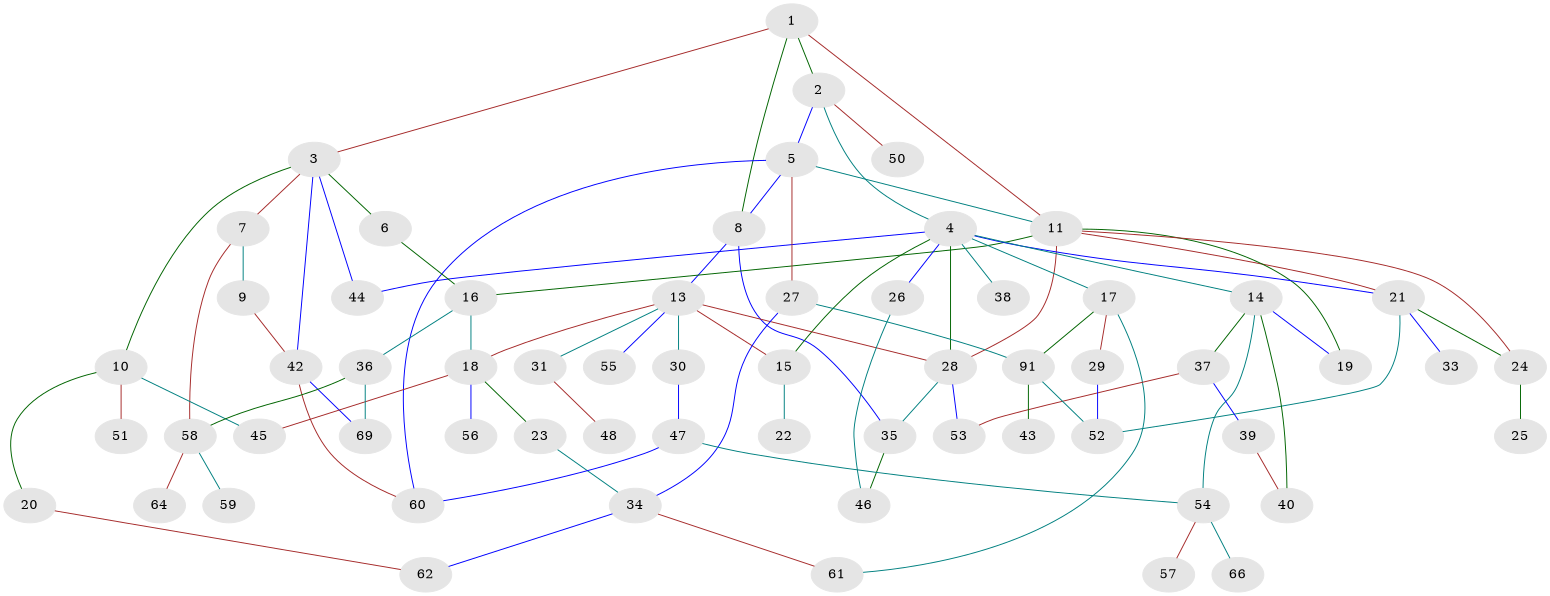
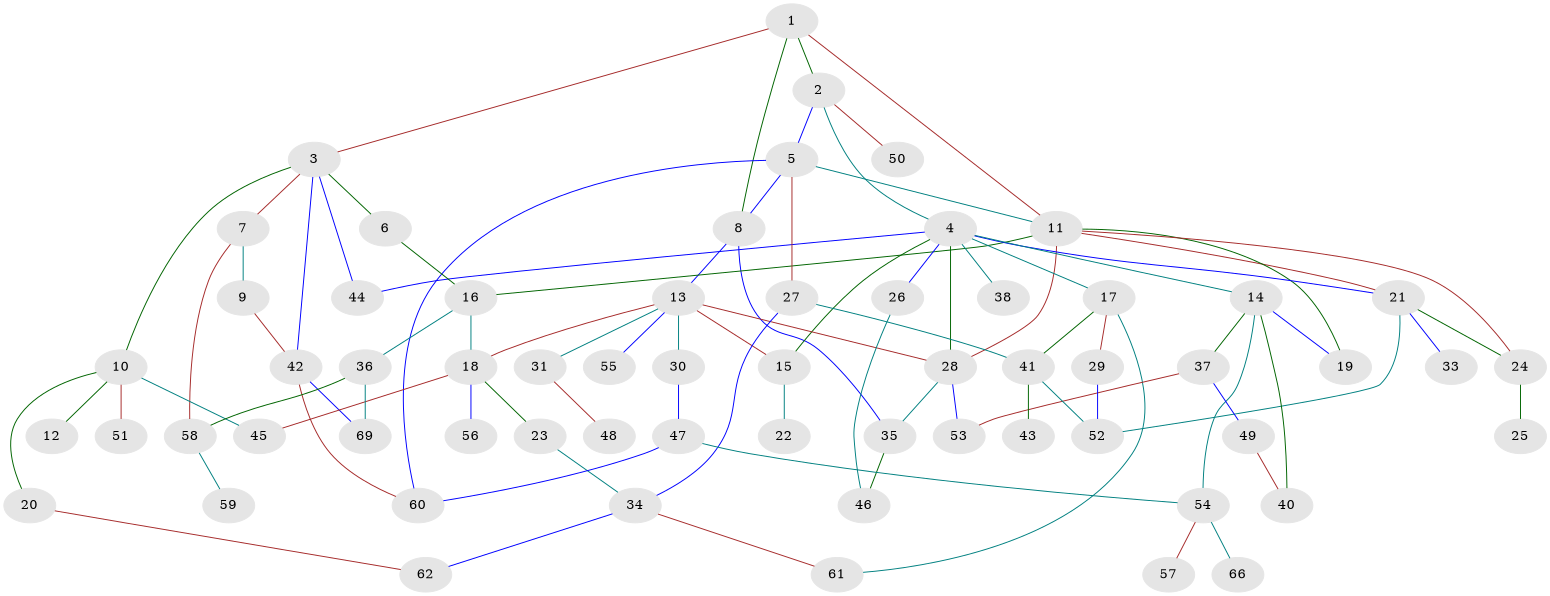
  graph {
    node [color=gray90 style=filled]
    edge [color=brown]
    1
    2
    3
    8
    11
    4
    5
    50
    6
    7
    10
    42
    44
    13
    35
    21
    28
    16
    19
    24
    14
    15
    17
    26
    38
    27
    60
    9
    58
+   12
    20
    45
    51
    n34 [label=69]
    37
    40
    54
    22
    29
-   41 [label=91]
+   41
    61
    33
    52
    46
    53
    34
    18
    36
    59
-   64
    30
    31
    55
    62
    25
    23
    56
    47
    48
-   39
+   39 [label=49]
    57
    n62 [label=66]
    43
    1 -- 2 [color=darkgreen]
    1 -- 3
    1 -- 8 [color=darkgreen]
    1 -- 11
    2 -- 4 [color=teal]
    2 -- 5 [color=blue]
    2 -- 50
    3 -- 6 [color=darkgreen]
    3 -- 7
    3 -- 10 [color=darkgreen]
    3 -- 42 [color=blue]
    3 -- 44 [color=blue]
    8 -- 13 [color=blue]
    8 -- 35 [color=blue]
    11 -- 21
    11 -- 28
    11 -- 16 [color=darkgreen]
    11 -- 19 [color=darkgreen]
    11 -- 24
    4 -- 44 [color=blue]
    4 -- 21 [color=blue]
    4 -- 28 [color=darkgreen]
    4 -- 14 [color=teal]
    4 -- 15 [color=darkgreen]
    4 -- 17 [color=teal]
    4 -- 26 [color=blue]
    4 -- 38 [color=teal]
    5 -- 8 [color=blue]
    5 -- 11 [color=teal]
    5 -- 27
    5 -- 60 [color=blue]
    6 -- 16 [color=darkgreen]
    7 -- 9 [color=teal]
    7 -- 58
+   10 -- 12 [color=darkgreen]
    10 -- 20 [color=darkgreen]
    10 -- 45 [color=teal]
    10 -- 51
    42 -- 60
    42 -- n34 [color=blue]
    13 -- 28
    13 -- 15
    13 -- 18
    13 -- 30 [color=teal]
    13 -- 31 [color=teal]
    13 -- 55 [color=blue]
    35 -- 46 [color=darkgreen]
    21 -- 24 [color=darkgreen]
    21 -- 33 [color=blue]
    21 -- 52 [color=teal]
    28 -- 35 [color=teal]
    28 -- 53 [color=blue]
    16 -- 18 [color=teal]
    16 -- 36 [color=teal]
    24 -- 25 [color=darkgreen]
    14 -- 19 [color=blue]
    14 -- 37 [color=darkgreen]
    14 -- 40 [color=darkgreen]
    14 -- 54 [color=teal]
    15 -- 22 [color=teal]
    17 -- 29
    17 -- 41 [color=darkgreen]
    17 -- 61 [color=teal]
    26 -- 46 [color=teal]
    27 -- 41 [color=teal]
    27 -- 34 [color=blue]
    9 -- 42
    58 -- 59 [color=teal]
-   58 -- 64
    20 -- 62
    37 -- 53
    37 -- 39 [color=blue]
    54 -- 57
    54 -- n62 [color=teal]
    29 -- 52 [color=blue]
    41 -- 52 [color=teal]
    41 -- 43 [color=darkgreen]
    34 -- 61
    34 -- 62 [color=blue]
    18 -- 45
    18 -- 23 [color=darkgreen]
    18 -- 56 [color=blue]
    36 -- 58 [color=darkgreen]
    36 -- n34 [color=teal]
    30 -- 47 [color=blue]
    31 -- 48
    23 -- 34 [color=teal]
    47 -- 60 [color=blue]
    47 -- 54 [color=teal]
    39 -- 40
  }
